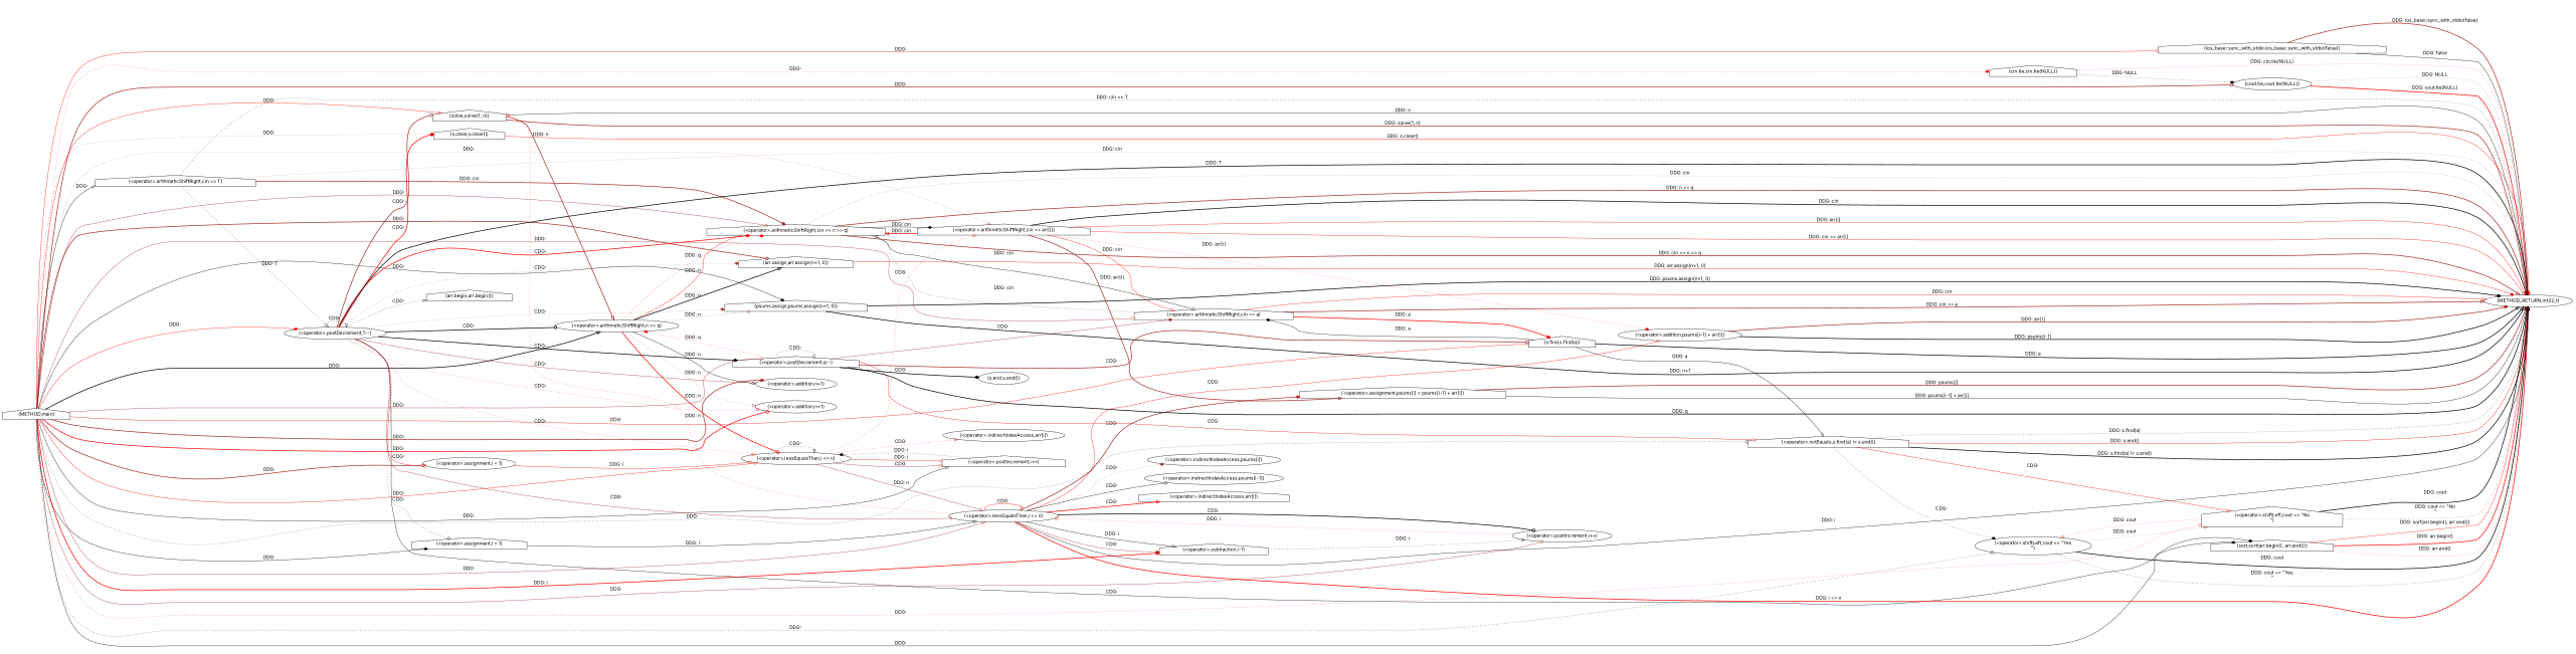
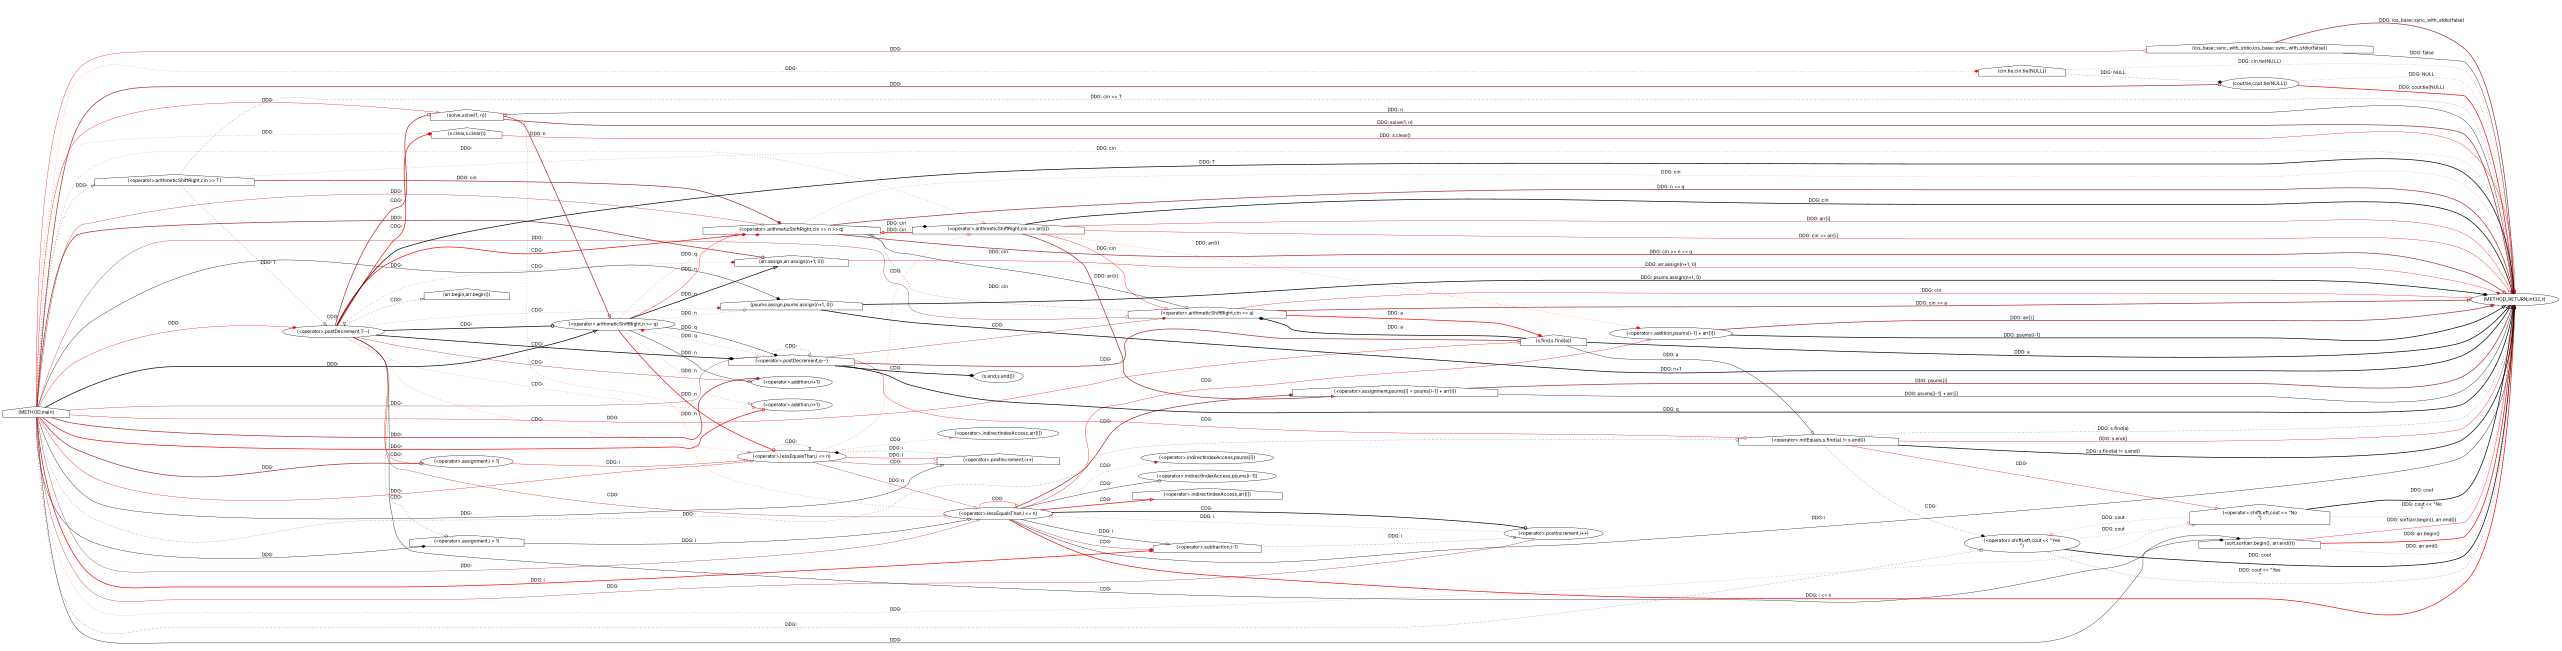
  digraph {
    fontname=Inter
    rankdir=LR
    node [fontname=Inter shape=house]
    edge [arrowhead=odot color=black fontname=Inter style=solid]
    n1 [label="(METHOD,main)"]
    n2 [label="(ios_base::sync_with_stdio,ios_base::sync_with_stdio(false))"]
    n3 [label="(cin.tie,cin.tie(NULL))"]
    n4 [label="(cout.tie,cout.tie(NULL))" shape=ellipse]
    n5 [label="(<operator>.arithmeticShiftRight,cin >> T)"]
    n6 [label="(<operator>.postDecrement,T--)" shape=ellipse]
    n7 [label="(<operator>.arithmeticShiftRight,cin >> n >> q)"]
    n8 [label="(arr.assign,arr.assign(n+1, 0))"]
    n9 [label="(psums.assign,psums.assign(n+1, 0))"]
    n10 [label="(sort,sort(arr.begin(), arr.end()))"]
    n11 [label="(solve,solve(1, n))"]
    n12 [label="(s.clear,s.clear())"]
    n13 [label="(<operator>.assignment,i = 1)" shape=ellipse]
    n14 [label="(<operator>.lessEqualsThan,i <= n)" shape=ellipse]
    n15 [label="(<operator>.postIncrement,i++)"]
    n16 [label="(<operator>.assignment,i = 1)"]
    n17 [label="(<operator>.lessEqualsThan,i <= n)" shape=ellipse]
    n18 [label="(<operator>.postIncrement,i++)" shape=ellipse]
    n19 [label="(<operator>.postDecrement,q--)"]
    n20 [label="(<operator>.arithmeticShiftRight,n >> q)" shape=ellipse]
    n21 [label="(<operator>.addition,n+1)" shape=ellipse]
    n22 [label="(<operator>.addition,n+1)" shape=ellipse]
    n23 [label="(<operator>.arithmeticShiftRight,cin >> arr[i])"]
    n24 [label="(<operator>.arithmeticShiftRight,cin >> a)"]
    n25 [label="(<operator>.notEquals,s.find(a) != s.end())"]
    n26 [label="(<operator>.shiftLeft,cout << \"Yes\n\")" shape=ellipse]
    n27 [label="(s.find,s.find(a))"]
    n28 [label="(<operator>.shiftLeft,cout << \"No\n\")"]
    n29 [label="(<operator>.subtraction,i-1)"]
    n30 [label="(METHOD_RETURN,int32_t)" shape=ellipse]
    n31 [label="(arr.begin,arr.begin())"]
    n32 [label="(<operator>.indirectIndexAccess,arr[i])" shape=ellipse]
    n33 [label="(<operator>.assignment,psums[i] = psums[i-1] + arr[i])"]
    n34 [label="(<operator>.addition,psums[i-1] + arr[i])" shape=ellipse]
    n35 [label="(<operator>.indirectIndexAccess,psums[i])" shape=ellipse]
    n36 [label="(<operator>.indirectIndexAccess,psums[i-1])" shape=ellipse]
    n37 [label="(<operator>.indirectIndexAccess,arr[i])"]
    n38 [label="(s.end,s.end())" shape=ellipse]
    n1 -> n2 [color=red label="DDG: "]
    n1 -> n3 [arrowhead=diamond color=red label="DDG: " style=dotted]
    n1 -> n4 [color=brown label="DDG: " style=bold]
-   n1 -> n5 [arrowhead=onormal label="DDG: "]
+   n1 -> n5 [arrowhead=onormal label="DDG: " style=dotted]
    n1 -> n6 [arrowhead=diamond color=red label="DDG: "]
    n1 -> n7 [color=brown label="DDG: "]
    n1 -> n8 [color=brown label="DDG: " style=bold]
    n1 -> n9 [arrowhead=diamond label="DDG: "]
    n1 -> n10 [arrowhead=diamond label="DDG: "]
    n1 -> n11 [arrowhead=onormal color=red label="DDG: "]
    n1 -> n12 [arrowhead=diamond color=brown label="DDG: " style=dotted]
    n1 -> n13 [color=brown label="DDG: " style=bold]
    n1 -> n14 [arrowhead=onormal color=red label="DDG: "]
    n1 -> n15 [arrowhead=onormal label="DDG: "]
    n1 -> n16 [arrowhead=diamond label="DDG: "]
    n1 -> n17 [arrowhead=onormal color=brown label="DDG: "]
    n1 -> n18 [color=brown label="DDG: "]
    n1 -> n19 [color=brown label="DDG: "]
    n1 -> n20 [arrowhead=onormal label="DDG: " style=bold]
    n1 -> n21 [arrowhead=diamond color=brown label="DDG: " style=bold]
    n1 -> n22 [color=red label="DDG: " style=bold]
    n1 -> n23 [arrowhead=onormal color=brown label="DDG: " style=dotted]
    n1 -> n24 [color=brown label="DDG: "]
    n1 -> n25 [label="DDG: " style=dotted]
    n1 -> n26 [label="DDG: " style=dotted]
    n1 -> n27 [color=red label="DDG: "]
    n1 -> n28 [color=red label="DDG: " style=dotted]
    n1 -> n29 [arrowhead=diamond color=red label="DDG: i" style=bold]
    n2 -> n30 [color=brown label="DDG: ios_base::sync_with_stdio(false)" style=bold]
    n2 -> n30 [arrowhead=onormal label="DDG: false"]
    n3 -> n4 [arrowhead=diamond label="DDG: NULL" style=dotted]
    n3 -> n30 [color=red label="DDG: cin.tie(NULL)" style=dotted]
    n4 -> n30 [arrowhead=diamond color=brown label="DDG: NULL" style=dotted]
    n4 -> n30 [arrowhead=diamond color=red label="DDG: cout.tie(NULL)" style=bold]
    n5 -> n6 [arrowhead=onormal label="DDG: T" style=dotted]
    n5 -> n7 [arrowhead=diamond color=brown label="DDG: cin" style=bold]
    n5 -> n30 [color=brown label="DDG: cin" style=dotted]
    n5 -> n30 [arrowhead=onormal label="DDG: cin >> T" style=dotted]
    n6 -> n6 [arrowhead=onormal label="CDG: " style=dotted]
    n6 -> n7 [arrowhead=diamond color=red label="CDG: " style=bold]
    n6 -> n8 [arrowhead=diamond color=brown label="CDG: " style=dotted]
    n6 -> n9 [arrowhead=diamond color=brown label="CDG: " style=dotted]
    n6 -> n10 [arrowhead=diamond label="CDG: "]
    n6 -> n11 [color=brown label="CDG: " style=bold]
    n6 -> n12 [arrowhead=diamond color=red label="CDG: " style=bold]
    n6 -> n13 [color=red label="CDG: "]
    n6 -> n14 [color=red label="CDG: " style=dotted]
    n6 -> n16 [label="CDG: " style=dotted]
    n6 -> n17 [color=brown label="CDG: "]
    n6 -> n19 [arrowhead=diamond label="CDG: " style=bold]
    n6 -> n20 [label="CDG: " style=bold]
    n6 -> n21 [color=brown label="CDG: "]
    n6 -> n22 [color=red label="CDG: " style=dotted]
    n6 -> n30 [arrowhead=diamond label="DDG: T" style=bold]
    n6 -> n31 [arrowhead=onormal label="CDG: " style=dotted]
-   n7 -> n23 [arrowhead=diamond label="DDG: cin"]
+   n7 -> n23 [arrowhead=diamond label="DDG: cin" style=dotted]
    n7 -> n24 [label="DDG: cin"]
    n7 -> n30 [arrowhead=onormal color=brown label="DDG: cin" style=dotted]
    n7 -> n30 [color=brown label="DDG: n >> q" style=bold]
    n7 -> n30 [arrowhead=onormal color=brown label="DDG: cin >> n >> q" style=bold]
    n8 -> n30 [arrowhead=diamond color=red label="DDG: arr.assign(n+1, 0)"]
    n9 -> n30 [label="DDG: n+1" style=bold]
    n9 -> n30 [arrowhead=diamond label="DDG: psums.assign(n+1, 0)" style=bold]
    n10 -> n30 [arrowhead=diamond color=red label="DDG: arr.begin()" style=bold]
    n10 -> n30 [arrowhead=onormal color=red label="DDG: arr.end()" style=dotted]
    n10 -> n30 [arrowhead=diamond color=red label="DDG: sort(arr.begin(), arr.end())"]
    n11 -> n20 [arrowhead=onormal color=brown label="DDG: n" style=bold]
    n11 -> n30 [label="DDG: n"]
    n11 -> n30 [arrowhead=onormal color=brown label="DDG: solve(1, n)" style=bold]
    n12 -> n30 [arrowhead=diamond color=red label="DDG: s.clear()"]
    n13 -> n14 [arrowhead=onormal color=red label="DDG: i"]
    n14 -> n14 [arrowhead=onormal label="CDG: " style=dotted]
    n14 -> n15 [color=red label="DDG: i"]
    n14 -> n15 [color=brown label="CDG: "]
    n14 -> n17 [arrowhead=onormal color=brown label="DDG: n"]
    n14 -> n23 [arrowhead=onormal color=red label="CDG: " style=dotted]
    n14 -> n32 [arrowhead=onormal color=red label="CDG: " style=dotted]
    n15 -> n14 [arrowhead=diamond label="DDG: i" style=dotted]
    n16 -> n17 [arrowhead=onormal label="DDG: i"]
    n17 -> n11 [arrowhead=onormal color=red label="DDG: n" style=dotted]
    n17 -> n17 [arrowhead=onormal color=red label="CDG: "]
    n17 -> n18 [label="CDG: " style=bold]
    n17 -> n29 [arrowhead=onormal label="DDG: i"]
    n17 -> n29 [arrowhead=diamond color=brown label="CDG: "]
    n17 -> n30 [label="DDG: i"]
    n17 -> n30 [arrowhead=diamond color=red label="DDG: i <= n" style=bold]
    n17 -> n33 [arrowhead=diamond color=brown label="CDG: " style=bold]
    n17 -> n34 [color=red label="CDG: "]
    n17 -> n35 [arrowhead=diamond color=brown label="CDG: " style=dotted]
    n17 -> n36 [label="CDG: "]
    n17 -> n37 [arrowhead=onormal color=red label="CDG: " style=bold]
    n18 -> n17 [color=red label="DDG: i" style=dotted]
    n19 -> n19 [label="CDG: " style=dotted]
    n19 -> n20 [arrowhead=diamond color=red label="DDG: q" style=dotted]
    n19 -> n24 [arrowhead=diamond color=brown label="CDG: "]
    n19 -> n25 [color=red label="CDG: "]
    n19 -> n27 [color=brown label="CDG: " style=bold]
    n19 -> n30 [label="DDG: q" style=bold]
    n19 -> n38 [arrowhead=diamond label="CDG: " style=bold]
    n20 -> n7 [arrowhead=diamond color=red label="DDG: q" style=dotted]
    n20 -> n7 [color=red label="DDG: n"]
    n20 -> n8 [arrowhead=onormal label="DDG: n" style=bold]
    n20 -> n9 [color=brown label="DDG: n" style=dotted]
    n20 -> n14 [color=red label="DDG: n" style=bold]
+   n20 -> n19 [arrowhead=diamond label="DDG: q"]
    n20 -> n21 [arrowhead=onormal label="DDG: n"]
    n20 -> n22 [arrowhead=onormal color=brown label="DDG: n" style=dotted]
    n23 -> n7 [arrowhead=onormal color=red label="DDG: cin" style=bold]
    n23 -> n24 [arrowhead=onormal color=red label="DDG: cin"]
    n23 -> n30 [label="DDG: cin" style=bold]
    n23 -> n30 [arrowhead=onormal color=red label="DDG: arr[i]"]
    n23 -> n30 [color=red label="DDG: cin >> arr[i]"]
    n23 -> n33 [arrowhead=onormal color=brown label="DDG: arr[i]" style=bold]
    n23 -> n34 [arrowhead=diamond color=red label="DDG: arr[i]" style=dotted]
    n24 -> n7 [arrowhead=onormal label="DDG: cin" style=dotted]
    n24 -> n27 [arrowhead=diamond color=red label="DDG: a" style=bold]
    n24 -> n30 [arrowhead=onormal color=red label="DDG: cin"]
    n24 -> n30 [arrowhead=onormal color=brown label="DDG: cin >> a" style=bold]
    n25 -> n26 [arrowhead=diamond label="CDG: " style=dotted]
    n25 -> n28 [arrowhead=onormal color=red label="CDG: "]
    n25 -> n30 [label="DDG: s.find(a)" style=dotted]
    n25 -> n30 [color=red label="DDG: s.end()"]
    n25 -> n30 [arrowhead=onormal label="DDG: s.find(a) != s.end()" style=bold]
    n26 -> n28 [arrowhead=onormal color=brown label="DDG: cout" style=dotted]
    n26 -> n30 [arrowhead=diamond label="DDG: cout" style=bold]
    n26 -> n30 [label="DDG: cout << \"Yes\n\"" style=dotted]
-   n27 -> n24 [arrowhead=diamond label="DDG: a"]
+   n27 -> n24 [arrowhead=diamond label="DDG: a" style=bold]
    n27 -> n25 [arrowhead=onormal label="DDG: a"]
    n27 -> n30 [arrowhead=onormal label="DDG: a" style=bold]
    n28 -> n26 [arrowhead=onormal color=red label="DDG: cout" style=dotted]
    n28 -> n30 [arrowhead=diamond label="DDG: cout" style=bold]
    n28 -> n30 [arrowhead=onormal color=brown label="DDG: cout << \"No\n\"" style=dotted]
    n29 -> n18 [label="DDG: i" style=dotted]
    n33 -> n30 [color=brown label="DDG: psums[i]" style=bold]
    n33 -> n30 [arrowhead=onormal label="DDG: psums[i-1] + arr[i]"]
    n34 -> n30 [arrowhead=onormal label="DDG: psums[i-1]" style=bold]
    n34 -> n30 [arrowhead=diamond color=brown label="DDG: arr[i]" style=bold]
  }
